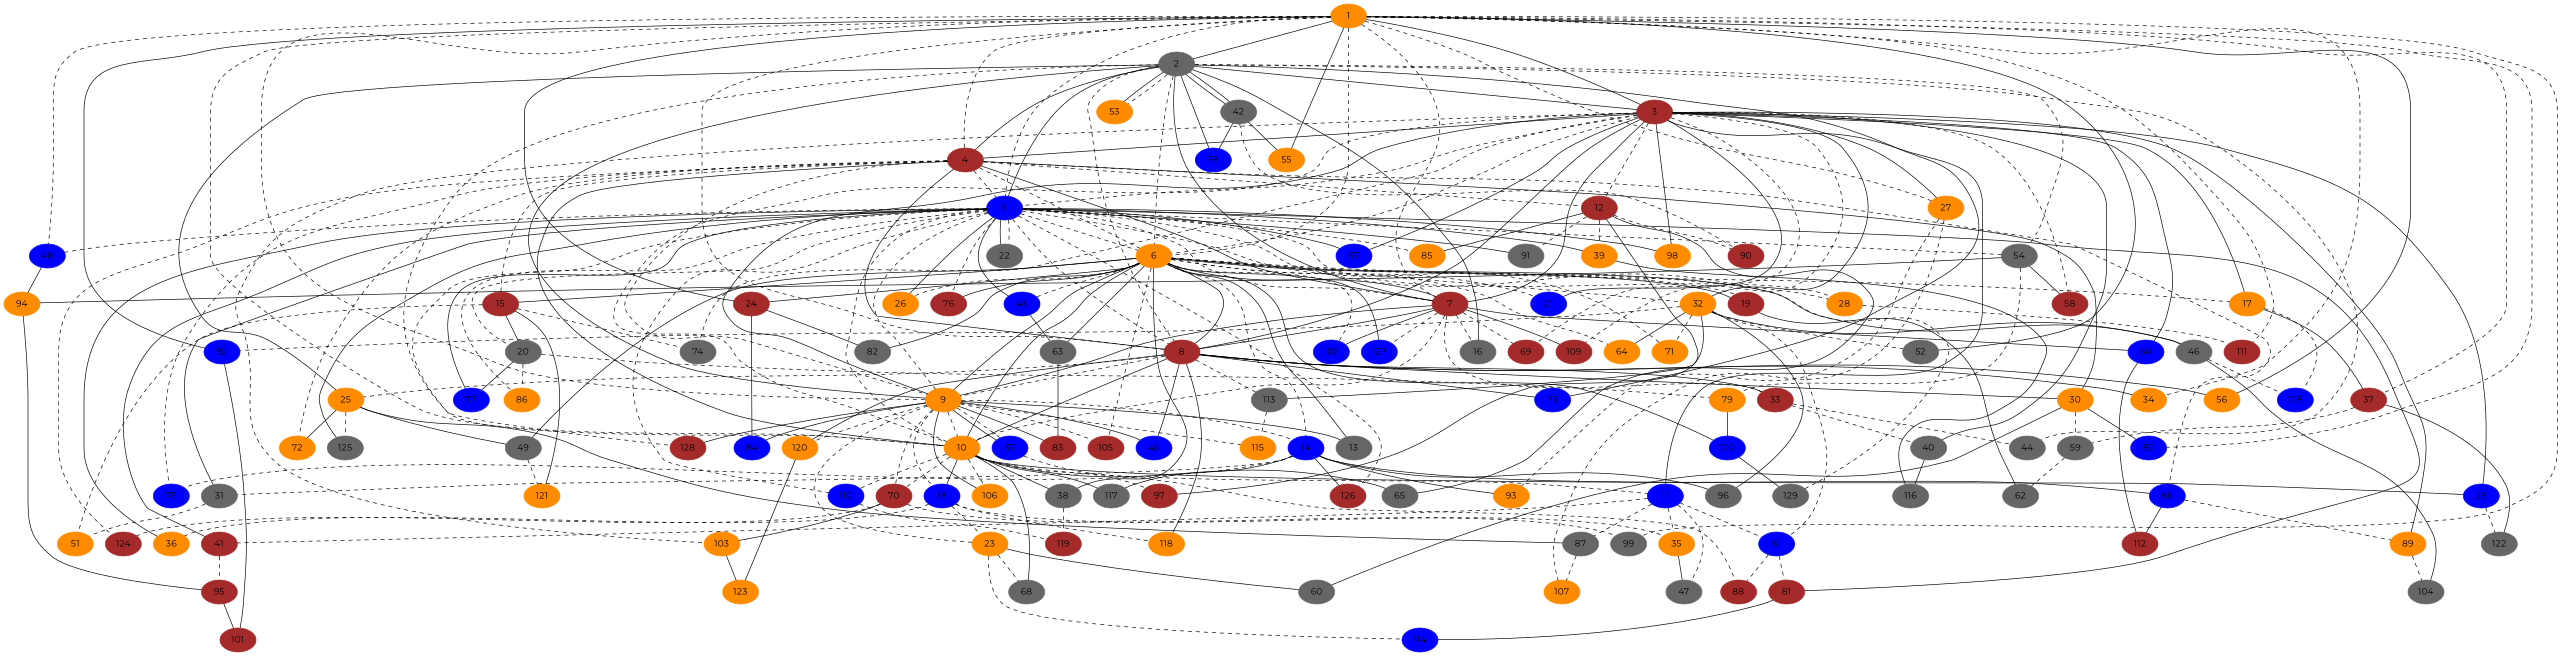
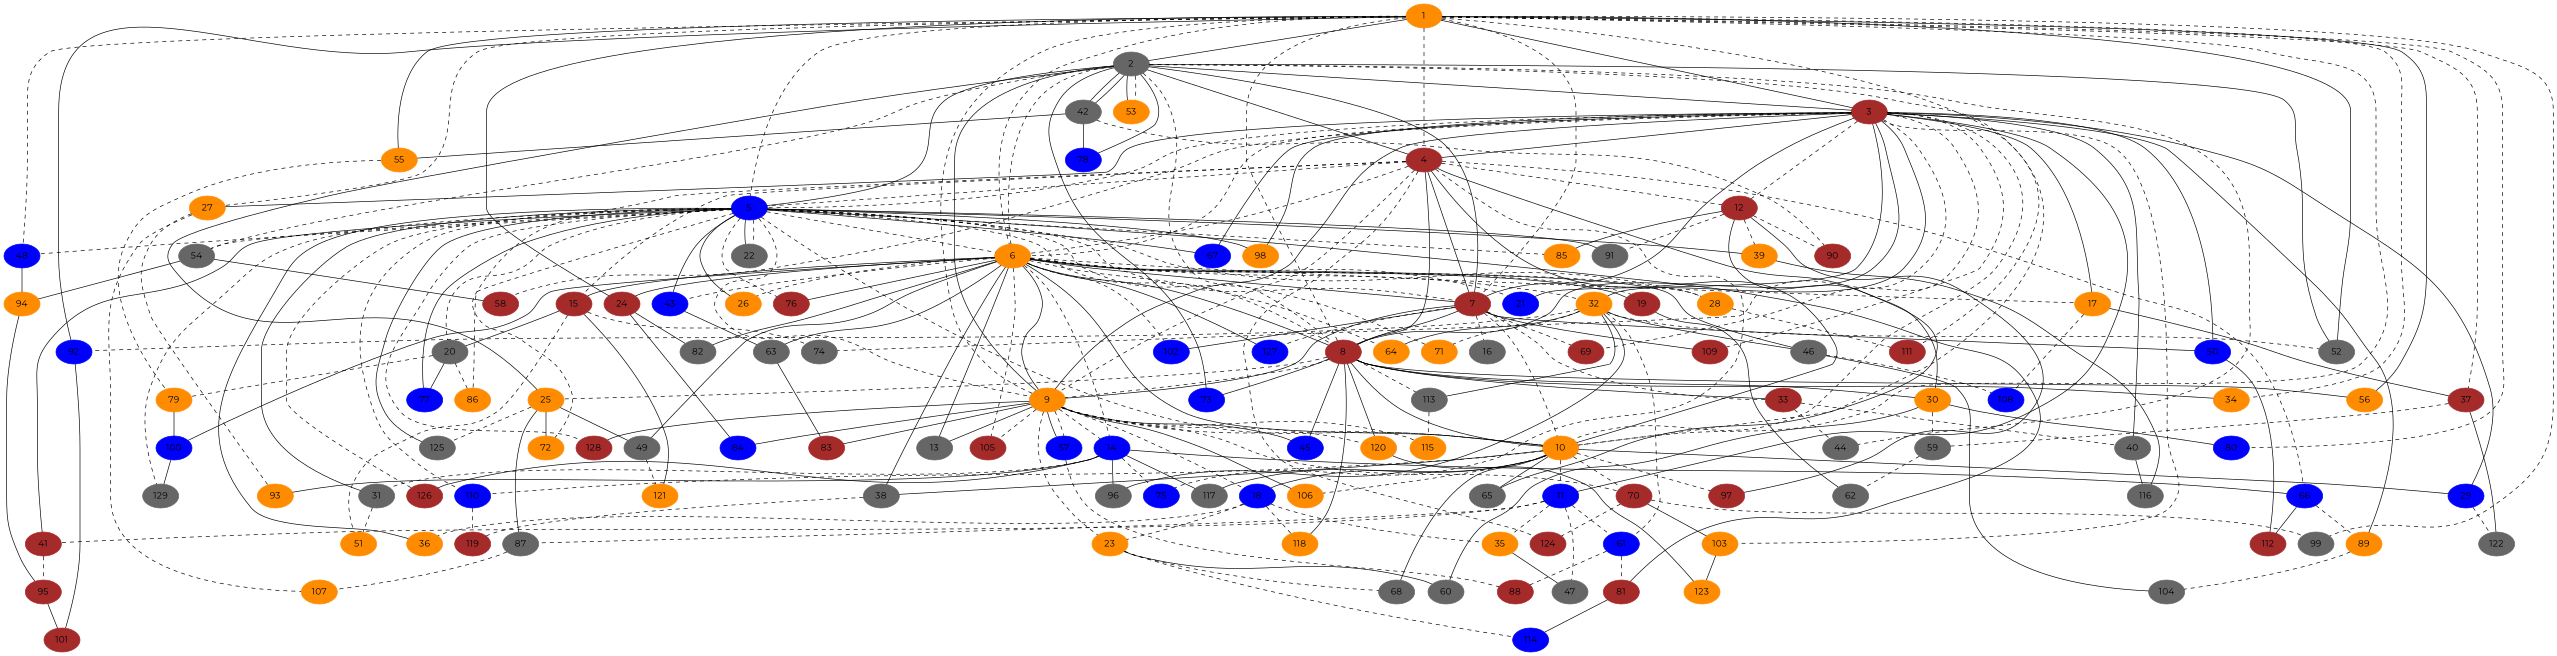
  graph {
    fontname=Montserrat
    node [color=darkorange fontname=Montserrat style=filled]
    edge [fontname=Montserrat style=solid]
    2 [color=gray40]
    1
    3 [color=brown]
    4 [color=brown]
    5 [color=blue]
    6
    7 [color=brown]
    8 [color=brown]
    9
    10
    24 [color=brown]
    27
    34
    37 [color=brown]
    48 [color=blue]
    52 [color=gray40]
    55
    56
    80 [color=blue]
    92 [color=blue]
    99 [color=gray40]
    111 [color=brown]
    16 [color=gray40]
    25
    42 [color=gray40]
    44 [color=gray40]
    53
    54 [color=gray40]
    73 [color=blue]
    78 [color=blue]
    11 [color=blue]
    12 [color=brown]
    17
    21 [color=blue]
    29 [color=blue]
    32
    40 [color=gray40]
    50 [color=blue]
    58 [color=brown]
    67 [color=blue]
    69 [color=brown]
    74 [color=gray40]
    89
    98
    103
    109 [color=brown]
    15 [color=brown]
    30
    66 [color=blue]
    72
    75 [color=blue]
    124 [color=brown]
    20 [color=gray40]
    22 [color=gray40]
    26
    28
    31 [color=gray40]
    36
    39
    41 [color=brown]
    43 [color=blue]
    71
    76 [color=brown]
    77 [color=blue]
    81 [color=brown]
    85
    86
    91 [color=gray40]
    110 [color=blue]
    125 [color=gray40]
    126 [color=brown]
    128 [color=brown]
    129 [color=gray40]
    13 [color=gray40]
    14 [color=blue]
    19 [color=brown]
    38 [color=gray40]
    46 [color=gray40]
    49 [color=gray40]
    63 [color=gray40]
    64
    82 [color=gray40]
    100 [color=blue]
    102 [color=blue]
    105 [color=brown]
    127 [color=blue]
    33 [color=brown]
    45 [color=blue]
    113 [color=gray40]
    118
    120
    18 [color=blue]
    23
    57 [color=blue]
    70 [color=brown]
    83 [color=brown]
    84 [color=blue]
    106
    115
    65 [color=gray40]
    68 [color=gray40]
    97 [color=brown]
    117 [color=gray40]
    93
    107
    122 [color=gray40]
    59 [color=gray40]
    94
    79
    101 [color=brown]
    87 [color=gray40]
    90 [color=brown]
    35
    47 [color=gray40]
    61 [color=blue]
    108 [color=blue]
    96 [color=gray40]
    116 [color=gray40]
    112 [color=brown]
    104 [color=gray40]
    123
    51
    121
    60 [color=gray40]
    95 [color=brown]
    114 [color=blue]
    119 [color=brown]
    62 [color=gray40]
    88 [color=brown]
    2 -- 3
    2 -- 4
    2 -- 5
    2 -- 6 [style=dashed]
    2 -- 7
    2 -- 8 [style=dashed]
    2 -- 9
    2 -- 10 [style=dashed]
-   2 -- 16
+   2 -- 52
    2 -- 25
    2 -- 42
    2 -- 42
    2 -- 44 [style=dashed]
    2 -- 53
    2 -- 53 [style=dashed]
    2 -- 54 [style=dashed]
    2 -- 73
    2 -- 78
    1 -- 2
    1 -- 3
    1 -- 4 [style=dashed]
    1 -- 5 [style=dashed]
    1 -- 6 [style=dashed]
    1 -- 7 [style=dashed]
    1 -- 8 [style=dashed]
    1 -- 9 [style=dashed]
    1 -- 10 [style=dashed]
    1 -- 24
    1 -- 27 [style=dashed]
    1 -- 34 [style=dashed]
    1 -- 37 [style=dashed]
    1 -- 48 [style=dashed]
    1 -- 52
    1 -- 55
    1 -- 56
    1 -- 80 [style=dashed]
    1 -- 92
    1 -- 99 [style=dashed]
    1 -- 111 [style=dashed]
    3 -- 4
    3 -- 5 [style=dashed]
    3 -- 6 [style=dashed]
    3 -- 7
    3 -- 8
    3 -- 9
    3 -- 10 [style=dashed]
    3 -- 27
    3 -- 11
    3 -- 12 [style=dashed]
    3 -- 17
    3 -- 21
    3 -- 29
    3 -- 32
    3 -- 40
    3 -- 50
    3 -- 58 [style=dashed]
    3 -- 67
    3 -- 69 [style=dashed]
    3 -- 74 [style=dashed]
    3 -- 89
    3 -- 98
    3 -- 103 [style=dashed]
    3 -- 109 [style=dashed]
    4 -- 5 [style=dashed]
    4 -- 6 [style=dashed]
    4 -- 7
    4 -- 8
    4 -- 9 [style=dashed]
    4 -- 10
    4 -- 12 [style=dashed]
    4 -- 15 [style=dashed]
    4 -- 30
    4 -- 66 [style=dashed]
    4 -- 72 [style=dashed]
    4 -- 75 [style=dashed]
    4 -- 124 [style=dashed]
    5 -- 6 [style=dashed]
    5 -- 7 [style=dashed]
    5 -- 8 [style=dashed]
    5 -- 9 [style=dashed]
    5 -- 10 [style=dashed]
    5 -- 48 [style=dashed]
    5 -- 54 [style=dashed]
    5 -- 67
    5 -- 98
    5 -- 20 [style=dashed]
    5 -- 22
    5 -- 22 [style=dashed]
    5 -- 26
    5 -- 28 [style=dashed]
    5 -- 31
    5 -- 36
    5 -- 39
    5 -- 41
    5 -- 43
    5 -- 71 [style=dashed]
    5 -- 76 [style=dashed]
    5 -- 77
    5 -- 81
    5 -- 85 [style=dashed]
    5 -- 86 [style=dashed]
    5 -- 91
    5 -- 110 [style=dashed]
    5 -- 125
    5 -- 126 [style=dashed]
    5 -- 128 [style=dashed]
    5 -- 129 [style=dashed]
    6 -- 7
    6 -- 8
    6 -- 9
    6 -- 10
    6 -- 24
    6 -- 17 [style=dashed]
    6 -- 21 [style=dashed]
    6 -- 32 [style=dashed]
    6 -- 15
    6 -- 26 [style=dashed]
    6 -- 28 [style=dashed]
    6 -- 43 [style=dashed]
    6 -- 76
    6 -- 13
    6 -- 14 [style=dashed]
    6 -- 19
    6 -- 19 [style=dashed]
    6 -- 38
    6 -- 46
    6 -- 49
    6 -- 63
    6 -- 64 [style=dashed]
    6 -- 82
    6 -- 100
    6 -- 102 [style=dashed]
    6 -- 105 [style=dashed]
    6 -- 127
    7 -- 8
    7 -- 9
    7 -- 10 [style=dashed]
    7 -- 16 [style=dashed]
    7 -- 50
    7 -- 69 [style=dashed]
    7 -- 109
    7 -- 102
    7 -- 127 [style=dashed]
    7 -- 33 [style=dashed]
    8 -- 9 [style=dashed]
    8 -- 10
    8 -- 34
    8 -- 56
    8 -- 25 [style=dashed]
    8 -- 73
    8 -- 30
    8 -- 33
    8 -- 45
    8 -- 113 [style=dashed]
    8 -- 118
    8 -- 120
    9 -- 10 [style=dashed]
    9 -- 128
    9 -- 13
    9 -- 14 [style=dashed]
    9 -- 105 [style=dashed]
    9 -- 45
    9 -- 120 [style=dashed]
    9 -- 18 [style=dashed]
    9 -- 23 [style=dashed]
    9 -- 57
    9 -- 57 [style=dashed]
    9 -- 70 [style=dashed]
    9 -- 83
    9 -- 84
    9 -- 106
    9 -- 115 [style=dashed]
    10 -- 11 [style=dashed]
    10 -- 29
    10 -- 110 [style=dashed]
    10 -- 38
    10 -- 18
    10 -- 70 [style=dashed]
    10 -- 106 [style=dashed]
    10 -- 65
    10 -- 68
    10 -- 97 [style=dashed]
    10 -- 117
    24 -- 82
    24 -- 84
    27 -- 93 [style=dashed]
    27 -- 107 [style=dashed]
    37 -- 122
    37 -- 59 [style=dashed]
    48 -- 94
-   54 -- 79 [style=dashed]
+   55 -- 79 [style=dashed]
    92 -- 101
    25 -- 72
    25 -- 125 [style=dashed]
    25 -- 49
    25 -- 87
    42 -- 55
    42 -- 78
    42 -- 90 [style=dashed]
    54 -- 58
    54 -- 94
    11 -- 41 [style=dashed]
    11 -- 87 [style=dashed]
    11 -- 35 [style=dashed]
    11 -- 47 [style=dashed]
    11 -- 61 [style=dashed]
    12 -- 39 [style=dashed]
    12 -- 85
    12 -- 91 [style=dashed]
    12 -- 65
    12 -- 97
    12 -- 90 [style=dashed]
    17 -- 37
    17 -- 108 [style=dashed]
    29 -- 122 [style=dashed]
    32 -- 52 [style=dashed]
    32 -- 92 [style=dashed]
    32 -- 71 [style=dashed]
    32 -- 46
    32 -- 64
    32 -- 113
    32 -- 61 [style=dashed]
    32 -- 96
    40 -- 116
    50 -- 112
    89 -- 104 [style=dashed]
    103 -- 123
    15 -- 74 [style=dashed]
    15 -- 20
    15 -- 51 [style=dashed]
    15 -- 121
    30 -- 80
    30 -- 59 [style=dashed]
    30 -- 60
    66 -- 89 [style=dashed]
    66 -- 112
    20 -- 77
    20 -- 86 [style=dashed]
    20 -- 79 [style=dashed]
    28 -- 111 [style=dashed]
    31 -- 51 [style=dashed]
    39 -- 116
    41 -- 95 [style=dashed]
    43 -- 63
    81 -- 114
    110 -- 119 [style=dashed]
    14 -- 66
    14 -- 75 [style=dashed]
    14 -- 31 [style=dashed]
    14 -- 126
    14 -- 117
    14 -- 93
    14 -- 96
    19 -- 62
    38 -- 119 [style=dashed]
    46 -- 108 [style=dashed]
    46 -- 104
    49 -- 121 [style=dashed]
    63 -- 83
    100 -- 129
    33 -- 44 [style=dashed]
    33 -- 40 [style=dashed]
    113 -- 115 [style=dashed]
    120 -- 123
    18 -- 36 [style=dashed]
    18 -- 118 [style=dashed]
    18 -- 23 [style=dashed]
    18 -- 35 [style=dashed]
    23 -- 68 [style=dashed]
    23 -- 60
    23 -- 114 [style=dashed]
    57 -- 88 [style=dashed]
    70 -- 99 [style=dashed]
    70 -- 103
    70 -- 124 [style=dashed]
    59 -- 62 [style=dashed]
    94 -- 95
    79 -- 100
    87 -- 107 [style=dashed]
    35 -- 47
    61 -- 81 [style=dashed]
    61 -- 88 [style=dashed]
    95 -- 101
  }
